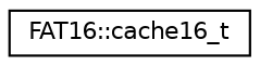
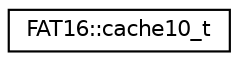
  digraph {
    rankdir=LR
-   n1 [color=black fillcolor=white fontname=Helvetica fontsize=10 height=0.2 label="FAT16::cache16_t" shape=record style=filled width=0.4]
+   n1 [color=black fillcolor=white fontname=Helvetica fontsize=10 height=0.2 label="FAT16::cache10_t" shape=record style=filled width=0.4]
  }
